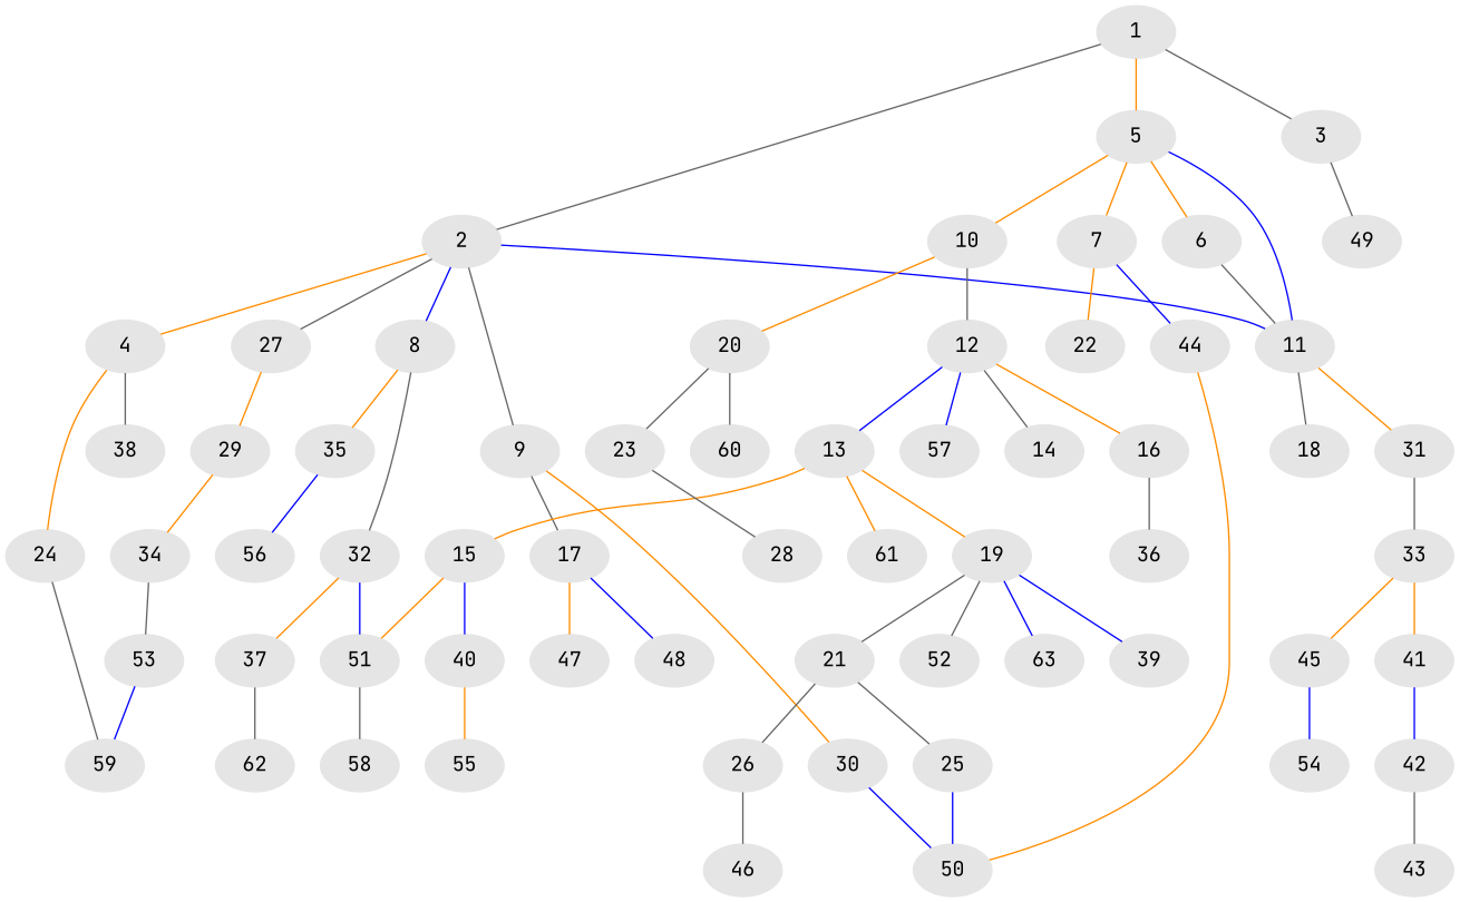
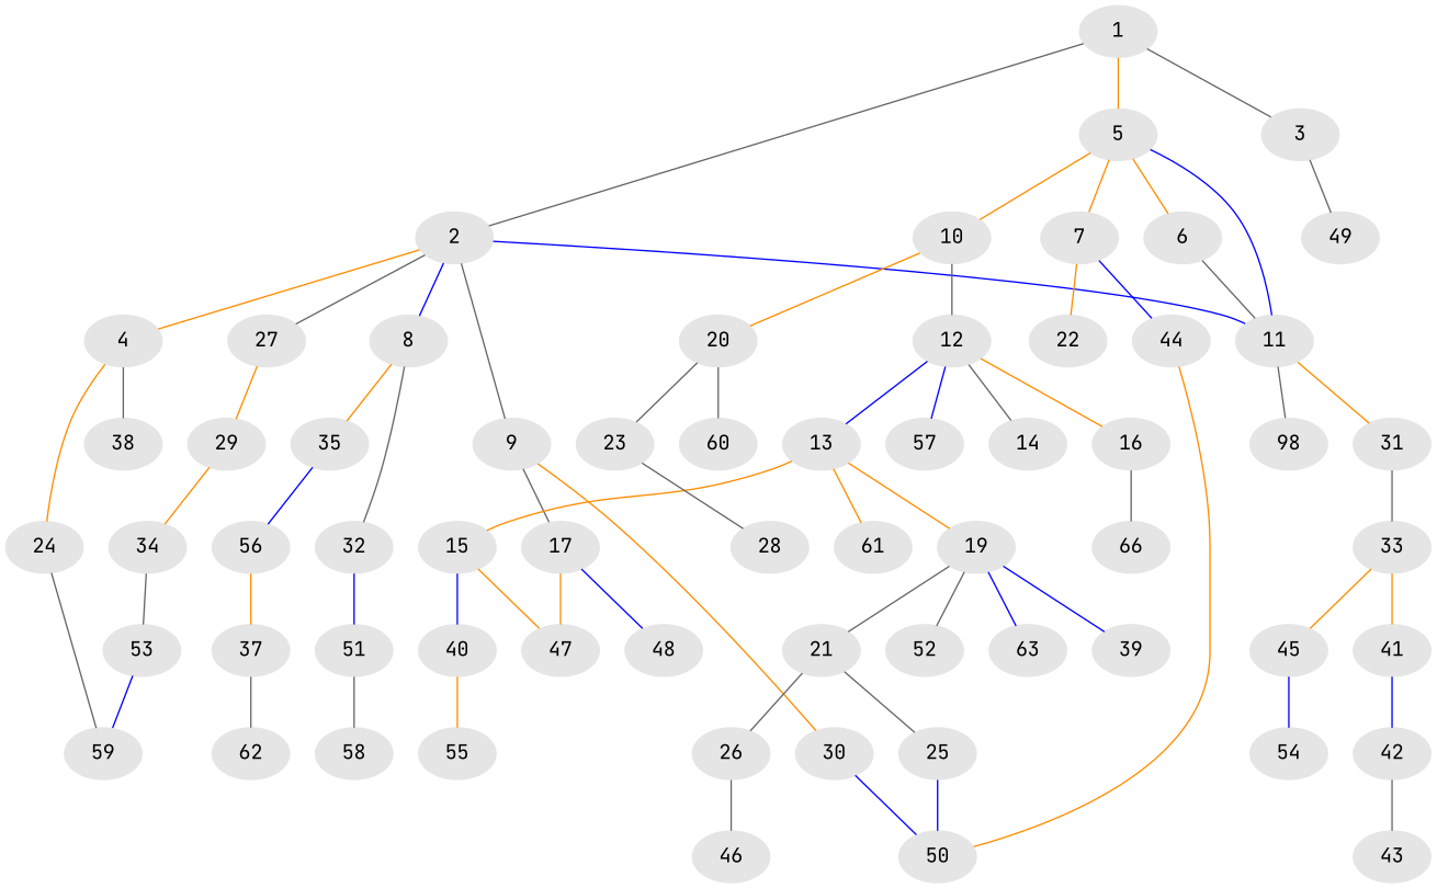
  graph {
    fontname="JetBrains Mono"
    node [color=gray90 fontname="JetBrains Mono" style=filled]
    edge [color=gray40 fontname="JetBrains Mono"]
    1
    2
    3
    5
    4
    8
    9
    11
    27
    49
    6
    7
    10
    24
    38
    32
    35
    17
    30
-   18
+   18 [label=98]
    31
    29
    59
    22
    44
    12
    20
    50
    51
    37
    56
    47
    48
    13
    14
    16
    57
    23
    60
    33
    15
    19
    61
-   36
+   36 [label=66]
    40
    21
    39
    52
    63
    55
    58
    25
    26
    28
    46
    34
    53
    41
    45
    62
    42
    54
    43
    1 -- 2
    1 -- 3
    1 -- 5 [color=darkorange]
    2 -- 4 [color=darkorange]
    2 -- 8 [color=blue]
    2 -- 9
    2 -- 11 [color=blue]
    2 -- 27
    3 -- 49
    5 -- 11 [color=blue]
    5 -- 6 [color=darkorange]
    5 -- 7 [color=darkorange]
    5 -- 10 [color=darkorange]
    4 -- 24 [color=darkorange]
    4 -- 38
    8 -- 32
    8 -- 35 [color=darkorange]
    9 -- 17
    9 -- 30 [color=darkorange]
    11 -- 18
    11 -- 31 [color=darkorange]
    27 -- 29 [color=darkorange]
    6 -- 11
    7 -- 22 [color=darkorange]
    7 -- 44 [color=blue]
    10 -- 12
    10 -- 20 [color=darkorange]
    24 -- 59
    32 -- 51 [color=blue]
-   32 -- 37 [color=darkorange]
+   56 -- 37 [color=darkorange]
    35 -- 56 [color=blue]
    17 -- 47 [color=darkorange]
    17 -- 48 [color=blue]
    30 -- 50 [color=blue]
    31 -- 33
    29 -- 34 [color=darkorange]
    44 -- 50 [color=darkorange]
    12 -- 13 [color=blue]
    12 -- 14
    12 -- 16 [color=darkorange]
    12 -- 57 [color=blue]
    20 -- 23
    20 -- 60
    51 -- 58
    37 -- 62
    13 -- 15 [color=darkorange]
    13 -- 19 [color=darkorange]
    13 -- 61 [color=darkorange]
    16 -- 36
    23 -- 28
    33 -- 41 [color=darkorange]
    33 -- 45 [color=darkorange]
-   15 -- 51 [color=darkorange]
+   15 -- 47 [color=darkorange]
    15 -- 40 [color=blue]
    19 -- 21
    19 -- 39 [color=blue]
    19 -- 52
    19 -- 63 [color=blue]
    40 -- 55 [color=darkorange]
    21 -- 25
    21 -- 26
    25 -- 50 [color=blue]
    26 -- 46
    34 -- 53
    53 -- 59 [color=blue]
    41 -- 42 [color=blue]
    45 -- 54 [color=blue]
    42 -- 43
  }
